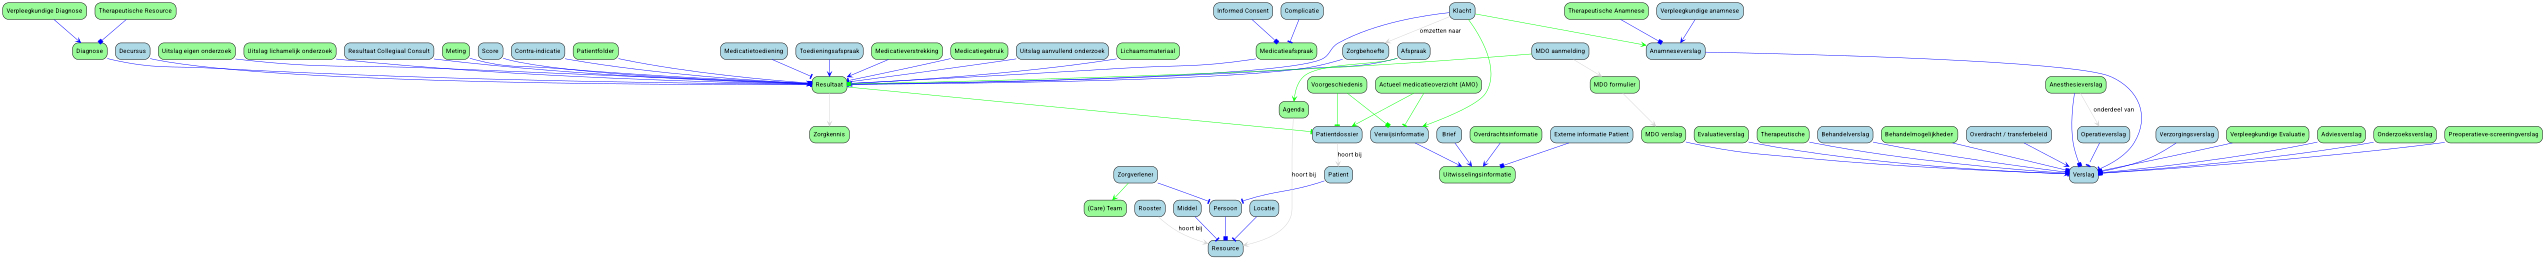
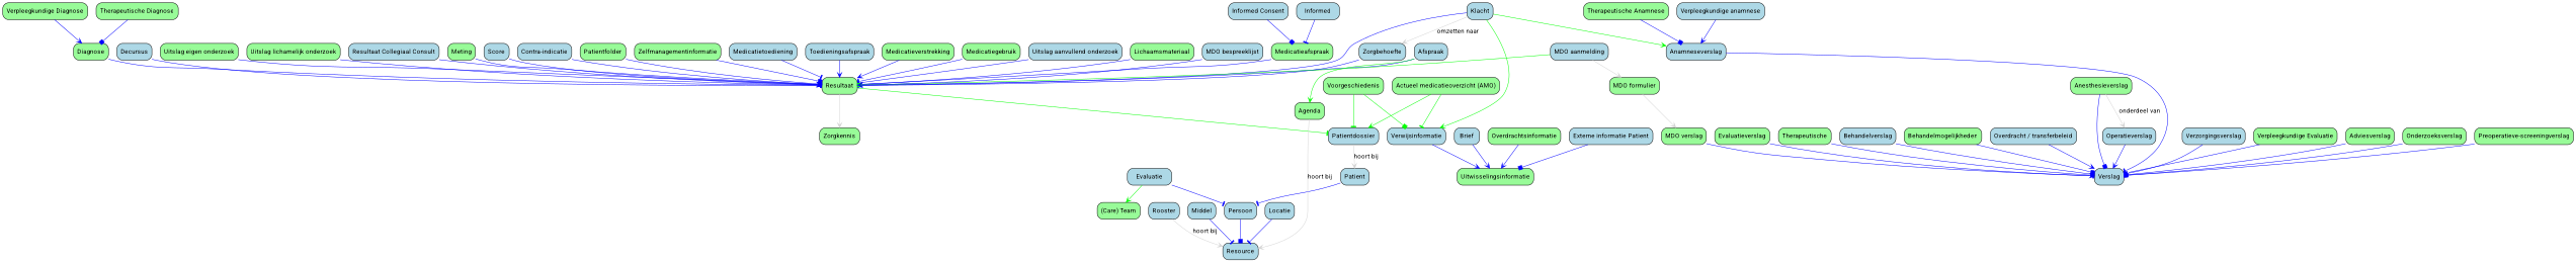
  digraph {
    splines=true
    node [fillcolor=lightblue fontname=Roboto shape=rect style="rounded,filled"]
    edge [arrowhead=vee color=blue fontname=Roboto nodesep=1]
    n1 [fontcolor=black label=Patientdossier]
    n2 [label=Patient]
    n3 [label=Persoon]
    n4 [label=Resource]
    n5 [fillcolor=palegreen label=Resultaat]
    n6 [fillcolor=palegreen label=Zorgkennis]
    n7 [fillcolor=palegreen label=Lichaamsmateriaal]
    n8 [label=Klacht]
    n9 [fontcolor=black label=Verwijsinformatie]
    n10 [fontcolor=black label=Anamneseverslag]
    n11 [label=Zorgbehoefte]
    n12 [fillcolor=palegreen label=Uitwisselingsinformatie]
    n13 [label=Verslag]
    n14 [fillcolor=palegreen label=Diagnose]
    n15 [label="Informed Consent"]
    n16 [fillcolor=palegreen label=Medicatieafspraak]
    n17 [label=Decursus]
    n18 [fillcolor=palegreen label="Actueel medicatieoverzicht (AMO)"]
    n19 [fillcolor=palegreen label=Voorgeschiedenis]
    n20 [fillcolor=palegreen label="Uitslag eigen onderzoek"]
    n21 [fillcolor=palegreen label="Uitslag lichamelijk onderzoek"]
    n22 [label=Verzorgingsverslag]
    n23 [fillcolor=palegreen label="Verpleegkundige Evaluatie"]
    n24 [fillcolor=palegreen label="Verpleegkundige Diagnose"]
    n25 [label=Brief]
    n26 [fillcolor=palegreen label=Adviesverslag]
    n27 [fillcolor=palegreen label=Overdrachtsinformatie]
    n28 [label="Externe informatie Patient"]
    n29 [fillcolor=palegreen label=Onderzoeksverslag]
    n30 [fillcolor=palegreen label="Preoperatieve-screeningverslag"]
    n31 [label="Resultaat Collegiaal Consult"]
    n32 [fillcolor=palegreen label=Meting]
    n33 [label=Score]
    n34 [label=Operatieverslag]
    n35 [fillcolor=palegreen label=Evaluatieverslag]
    n36 [fillcolor=palegreen label="Therapeutische Anamnese"]
    n37 [fillcolor=palegreen label=Therapeutische]
-   n38 [fillcolor=palegreen label="Therapeutische Resource"]
+   n38 [fillcolor=palegreen label="Therapeutische Diagnose"]
    n39 [label="Verpleegkundige anamnese"]
    n40 [label=Behandelverslag]
    n41 [label=Rooster]
    n42 [label=Middel]
    n43 [label=Afspraak]
    n44 [fillcolor=palegreen fontcolor=black label=Agenda]
    n45 [label="Contra-indicatie"]
    n46 [fillcolor=palegreen fontcolor=black label="(Care) Team"]
    n47 [fillcolor=palegreen label=Behandelmogelijkheden]
    n48 [label="Overdracht / transferbeleid"]
-   n49 [label=Complicatie]
+   n49 [label=Informed]
    n50 [fillcolor=palegreen label=Anesthesieverslag]
    n51 [fillcolor=palegreen label=Patientfolder]
+   n52 [fillcolor=palegreen label=Zelfmanagementinformatie]
    n53 [label=Locatie]
    n54 [label=Medicatietoediening]
    n55 [label=Toedieningsafspraak]
    n56 [fillcolor=palegreen label=Medicatieverstrekking]
    n57 [fillcolor=palegreen label=Medicatiegebruik]
-   n58 [label=Zorgverlener]
+   n58 [label=Evaluatie]
    n59 [label="Uitslag aanvullend onderzoek"]
    n60 [label="MDO aanmelding"]
    n61 [fillcolor=palegreen label="MDO formulier"]
    n62 [fillcolor=palegreen label="MDO verslag"]
+   n63 [label="MDO bespreeklijst"]
    n1 -> n2 [color=lightgray label="hoort bij"]
    n2 -> n3 [arrowhead=tee]
    n3 -> n4 [arrowhead=box]
    n5 -> n1 [arrowhead=tee color=green]
    n5 -> n6 [color=lightgray]
    n7 -> n5
    n8 -> n5 [arrowhead=box]
    n8 -> n9 [color=green]
    n8 -> n10 [color=green]
    n8 -> n11 [color=lightgray label="omzetten naar"]
    n9 -> n12
    n10 -> n13 [arrowhead=tee]
    n11 -> n5
    n14 -> n5 [arrowhead=tee]
    n15 -> n16 [arrowhead=box]
    n16 -> n5 [arrowhead=tee]
    n17 -> n5 [arrowhead=tee]
    n18 -> n1 [color=green]
    n18 -> n9 [arrowhead=tee color=green]
    n19 -> n1 [arrowhead=tee color=green]
    n19 -> n9 [arrowhead=box color=green]
    n20 -> n5 [arrowhead=box]
    n21 -> n5
    n22 -> n13 [arrowhead=box]
-   n23 -> n13 [arrowhead=box]
+   n23 -> n13 [arrowhead=tee]
    n24 -> n14
    n25 -> n12
    n26 -> n13 [arrowhead=box]
    n27 -> n12
    n28 -> n12 [arrowhead=box]
    n29 -> n13 [arrowhead=box]
    n30 -> n13 [arrowhead=box]
    n31 -> n5 [arrowhead=tee]
    n32 -> n5
    n33 -> n5 [arrowhead=box]
-   n34 -> n13 [arrowhead=tee]
+   n34 -> n13
    n35 -> n13 [arrowhead=tee]
    n36 -> n10 [arrowhead=box]
    n37 -> n13 [arrowhead=box]
    n38 -> n14 [arrowhead=box]
    n39 -> n10
    n40 -> n13 [arrowhead=tee]
    n41 -> n4 [color=lightgray label="hoort bij"]
    n42 -> n4 [arrowhead=tee]
    n43 -> n5 [arrowhead=tee]
    n43 -> n44 [color=green]
    n44 -> n4 [color=lightgray label="hoort bij"]
    n45 -> n5
    n47 -> n13 [arrowhead=box]
    n48 -> n13
    n49 -> n16 [arrowhead=tee]
    n50 -> n13 [arrowhead=box]
    n50 -> n34 [color=lightgray label="onderdeel van"]
    n51 -> n5 [arrowhead=box]
+   n52 -> n5 [arrowhead=box]
    n53 -> n4 [arrowhead=tee]
    n54 -> n5 [arrowhead=tee]
    n55 -> n5
    n56 -> n5
    n57 -> n5 [arrowhead=tee]
    n58 -> n3 [arrowhead=tee]
    n58 -> n46 [color=green]
    n59 -> n5 [arrowhead=tee]
    n60 -> n5 [arrowhead=box color=green]
    n60 -> n61 [color=lightgray]
    n61 -> n62 [color=lightgray]
    n62 -> n13
+   n63 -> n5
  }
